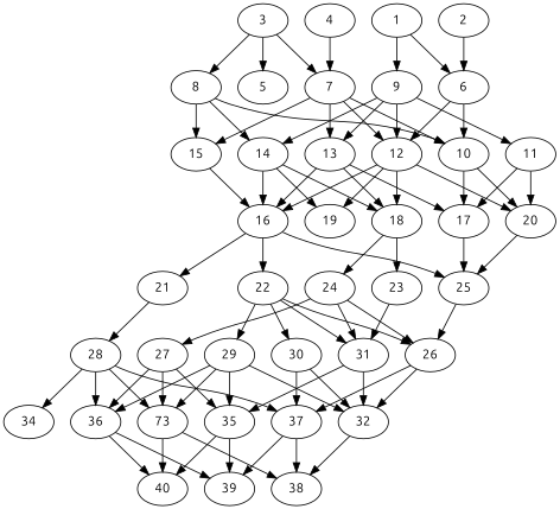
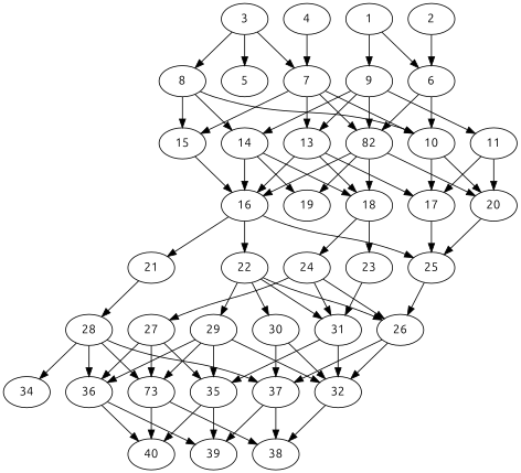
  digraph {
    fontname=Ubuntu
    node [alpha=0.12 fontname=Ubuntu]
    edge [fontname=Ubuntu]
    1 [alpha=0.19 expect_size=6311936]
    6 [alpha=0.01 expect_size=12656640]
    9 [expect_size=5415936]
    10 [alpha=0.05 expect_size=18998272]
-   12 [alpha=0.06 expect_size=10579968]
+   12 [alpha=0.06 expect_size=10579968 label=82]
    13 [alpha=0.02 expect_size=30216192]
    14 [alpha=0.13 expect_size=8217600]
    11 [alpha=0.14 expect_size=13073408]
    17 [expect_size=18297856]
    20 [alpha=0.16 expect_size=17815552]
    16 [alpha=0.01 expect_size=16392192]
    18 [alpha=0.15 expect_size=23695360]
    19 [alpha=0.10 expect_size=36213760]
    2 [alpha=0.08 expect_size=48874496]
    3 [alpha=0.11 expect_size=45085696]
    5 [alpha=0.05 expect_size=22686720]
    7 [alpha=0.02 expect_size=23192576]
    8 [alpha=0.05 expect_size=40283136]
    15 [alpha=0.08 expect_size=52325376]
    4 [alpha=0.19 expect_size=31001600]
    25 [alpha=0.06 expect_size=18596864]
    22 [alpha=0.09 expect_size=14730240]
    21 [alpha=0.04 expect_size=28691456]
    23 [expect_size=29120512]
    24 [alpha=0.05 expect_size=34420736]
    26 [alpha=0.10 expect_size=38371328]
    29 [alpha=0.15 expect_size=10809344]
    30 [alpha=0.08 expect_size=33533952]
    31 [alpha=0.03 expect_size=25051136]
    28 [alpha=0.09 expect_size=22888448]
    27 [alpha=0.02 expect_size=41656320]
    37 [alpha=0.04 expect_size=42262528]
    n33 [alpha=0.10 expect_size=8491008 label=73]
    36 [alpha=0.04 expect_size=17567744]
    34 [alpha=0.20 expect_size=36704256]
    32 [alpha=0.01 expect_size=33616896]
    35 [alpha=0.10 expect_size=49643520]
    38 [expect_size=47307776]
    39 [alpha=0.13 expect_size=20556800]
    40 [alpha=0.20 expect_size=9368576]
    1 -> 6
    1 -> 9
    6 -> 10
    6 -> 12
    9 -> 12
    9 -> 13
    9 -> 14
    9 -> 11
    10 -> 17
    10 -> 20
    12 -> 20
    12 -> 16
    12 -> 18
    12 -> 19
    13 -> 17
    13 -> 16
    13 -> 18
    14 -> 16
    14 -> 18
    14 -> 19
    11 -> 17
    11 -> 20
    17 -> 25
    20 -> 25
    16 -> 25
    16 -> 22
    16 -> 21
    18 -> 23
    18 -> 24
    2 -> 6
    3 -> 5
    3 -> 7
    3 -> 8
    7 -> 10
    7 -> 12
    7 -> 13
    7 -> 15
    8 -> 10
    8 -> 14
    8 -> 15
    15 -> 16
    4 -> 7
    25 -> 26
    22 -> 26
    22 -> 29
    22 -> 30
    22 -> 31
    21 -> 28
    23 -> 31
    24 -> 26
    24 -> 31
    24 -> 27
    26 -> 37
    26 -> 32
    29 -> n33
    29 -> 36
    29 -> 32
    29 -> 35
    30 -> 37
    30 -> 32
    31 -> 32
    31 -> 35
    28 -> 37
    28 -> n33
    28 -> 36
    28 -> 34
    27 -> n33
    27 -> 36
    27 -> 35
    37 -> 38
    37 -> 39
    n33 -> 38
    n33 -> 40
    36 -> 39
    36 -> 40
    32 -> 38
    35 -> 39
    35 -> 40
  }
